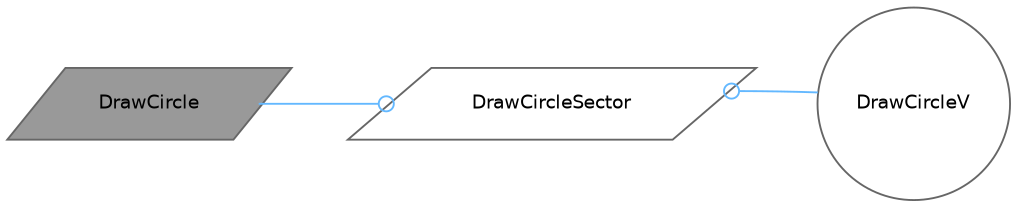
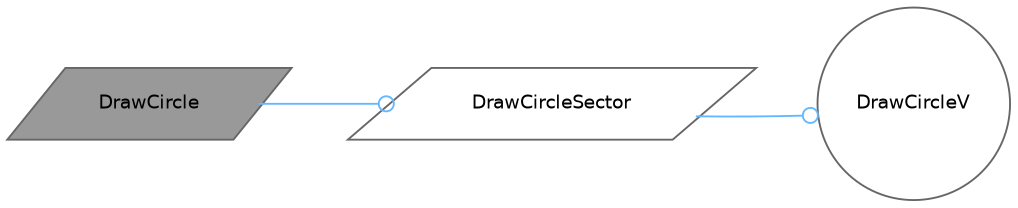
  digraph {
    rankdir=LR
    node [color=grey40 fillcolor=white fontname=Helvetica fontsize=10 shape=parallelogram style=filled]
    edge [arrowhead=odot color=steelblue1 fontname=Helvetica fontsize=10 labelfontname=Helvetica labelfontsize=10 style=solid]
    n1 [color=gray40 fillcolor=grey60 fontcolor=black height=0.2 label=DrawCircle width=0.4]
    n2 [height=0.2 label=DrawCircleSector width=0.4]
    n3 [height=0.2 label=DrawCircleV shape=circle width=0.4]
    n1 -> n2
-   n3 -> n2
+   n2 -> n3
  }
